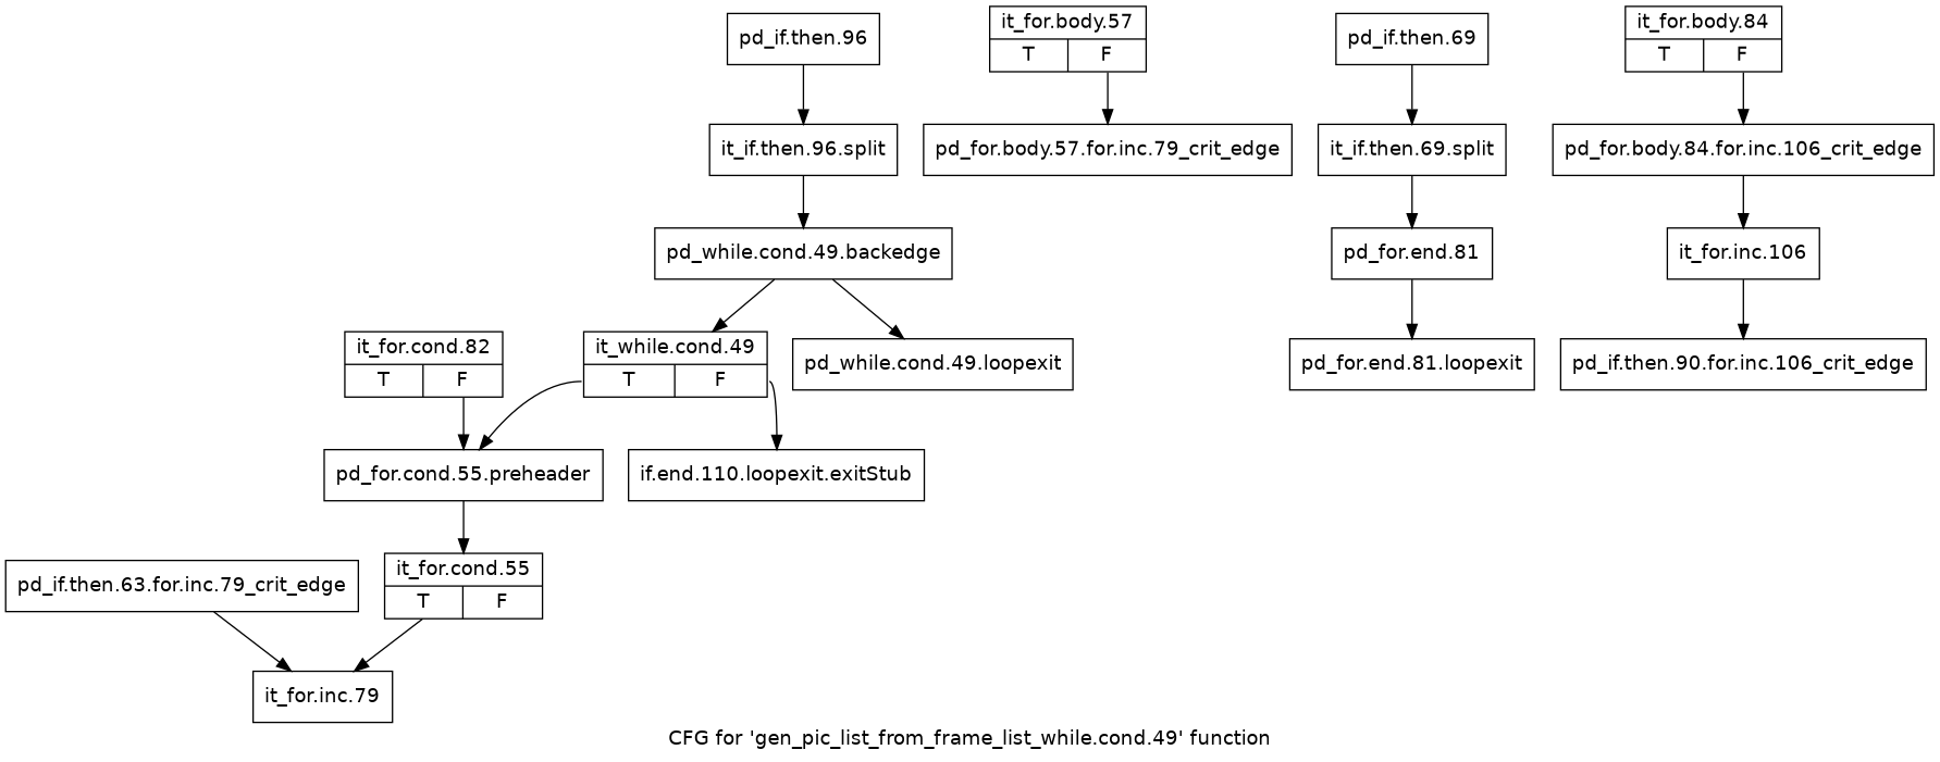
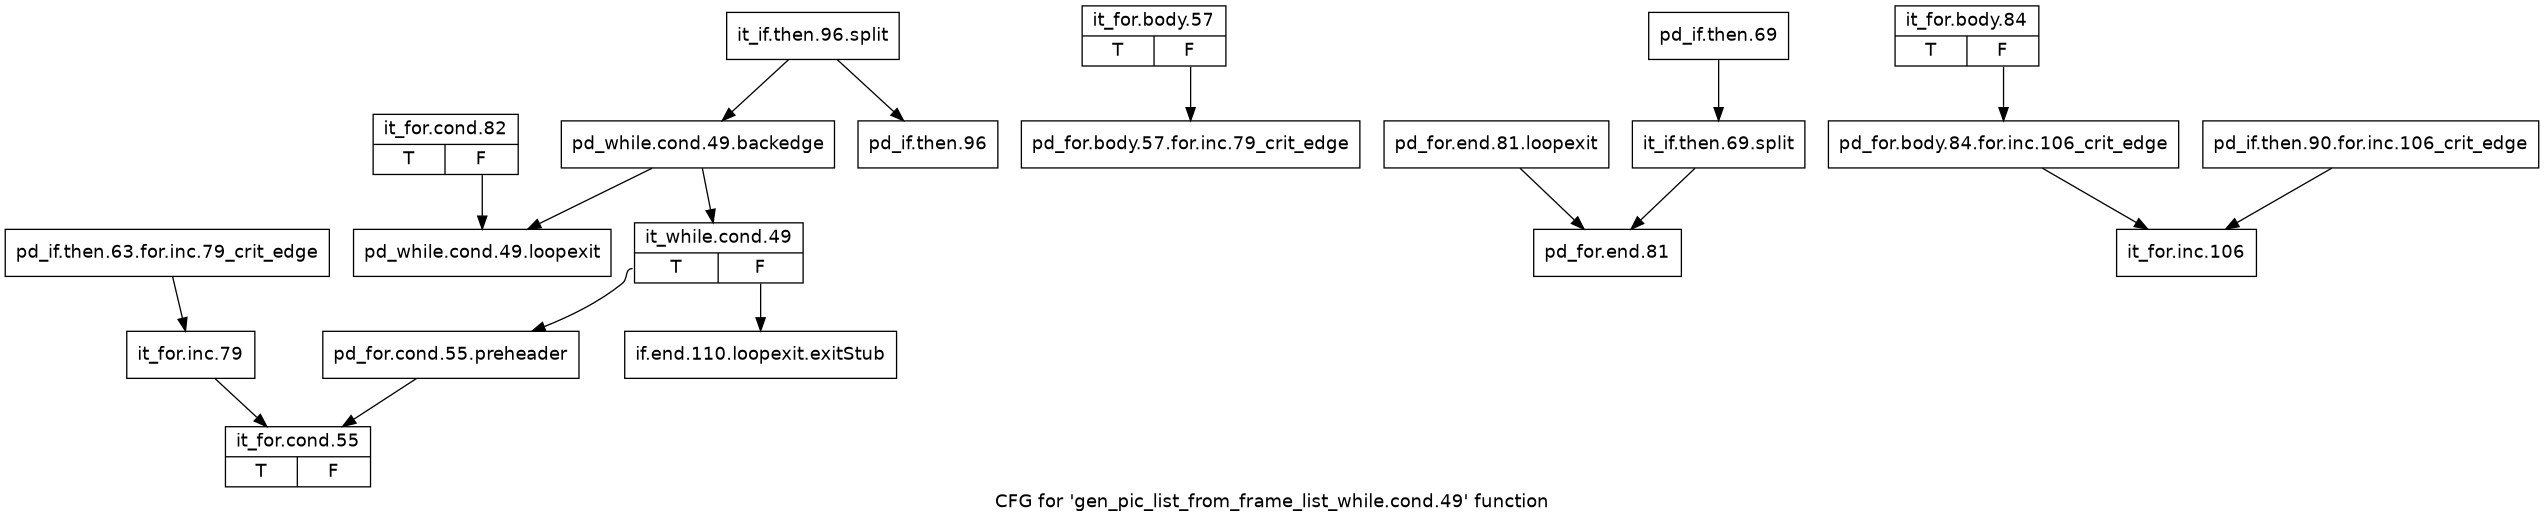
  digraph {
    fontname="DejaVu Sans"
    label="CFG for 'gen_pic_list_from_frame_list_while.cond.49' function"
    node [fontname="DejaVu Sans" shape=record]
    edge [fontname="DejaVu Sans"]
    n1 [label="{it_while.cond.49|{<s0>T|<s1>F}}"]
    n2 [label="{if.end.110.loopexit.exitStub}"]
    n3 [label="{pd_for.cond.55.preheader}"]
    n4 [label="{it_for.cond.55|{<s0>T|<s1>F}}"]
    n5 [label="{it_for.body.57|{<s0>T|<s1>F}}"]
    n6 [label="{pd_for.body.57.for.inc.79_crit_edge}"]
    n7 [label="{pd_for.end.81.loopexit}"]
    n8 [label="{pd_for.end.81}"]
    n9 [label="{it_for.cond.82|{<s0>T|<s1>F}}"]
    n10 [label="{pd_while.cond.49.loopexit}"]
    n11 [label="{pd_if.then.69}"]
    n12 [label="{it_if.then.69.split}"]
    n13 [label="{pd_if.then.63.for.inc.79_crit_edge}"]
    n14 [label="{it_for.inc.79}"]
    n15 [label="{it_for.body.84|{<s0>T|<s1>F}}"]
    n16 [label="{pd_for.body.84.for.inc.106_crit_edge}"]
    n17 [label="{it_for.inc.106}"]
    n18 [label="{pd_while.cond.49.backedge}"]
    n19 [label="{pd_if.then.96}"]
    n20 [label="{it_if.then.96.split}"]
    n21 [label="{pd_if.then.90.for.inc.106_crit_edge}"]
    n1 -> n2 [tailport=s1]
    n1 -> n3 [tailport=s0]
    n3 -> n4
    n5 -> n6 [tailport=s1]
-   n8 -> n7
-   n9 -> n3 [tailport=s1]
+   n7 -> n8
+   n9 -> n10 [tailport=s1]
    n11 -> n12
    n12 -> n8
    n13 -> n14
-   n4 -> n14
+   n14 -> n4
    n15 -> n16 [tailport=s1]
    n16 -> n17
    n18 -> n1
    n18 -> n10
-   n19 -> n20
+   n20 -> n19
    n20 -> n18
-   n17 -> n21
+   n21 -> n17
  }
